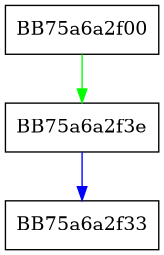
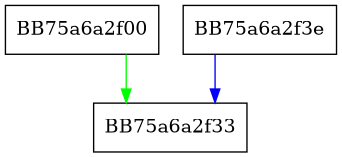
  digraph {
    splines=ortho
    node [shape=box]
    BB75a6a2f00
    BB75a6a2f3e
    BB75a6a2f33
-   BB75a6a2f00 -> BB75a6a2f3e [color=green]
+   BB75a6a2f00 -> BB75a6a2f33 [color=green]
    BB75a6a2f3e -> BB75a6a2f33 [color=blue]
  }
